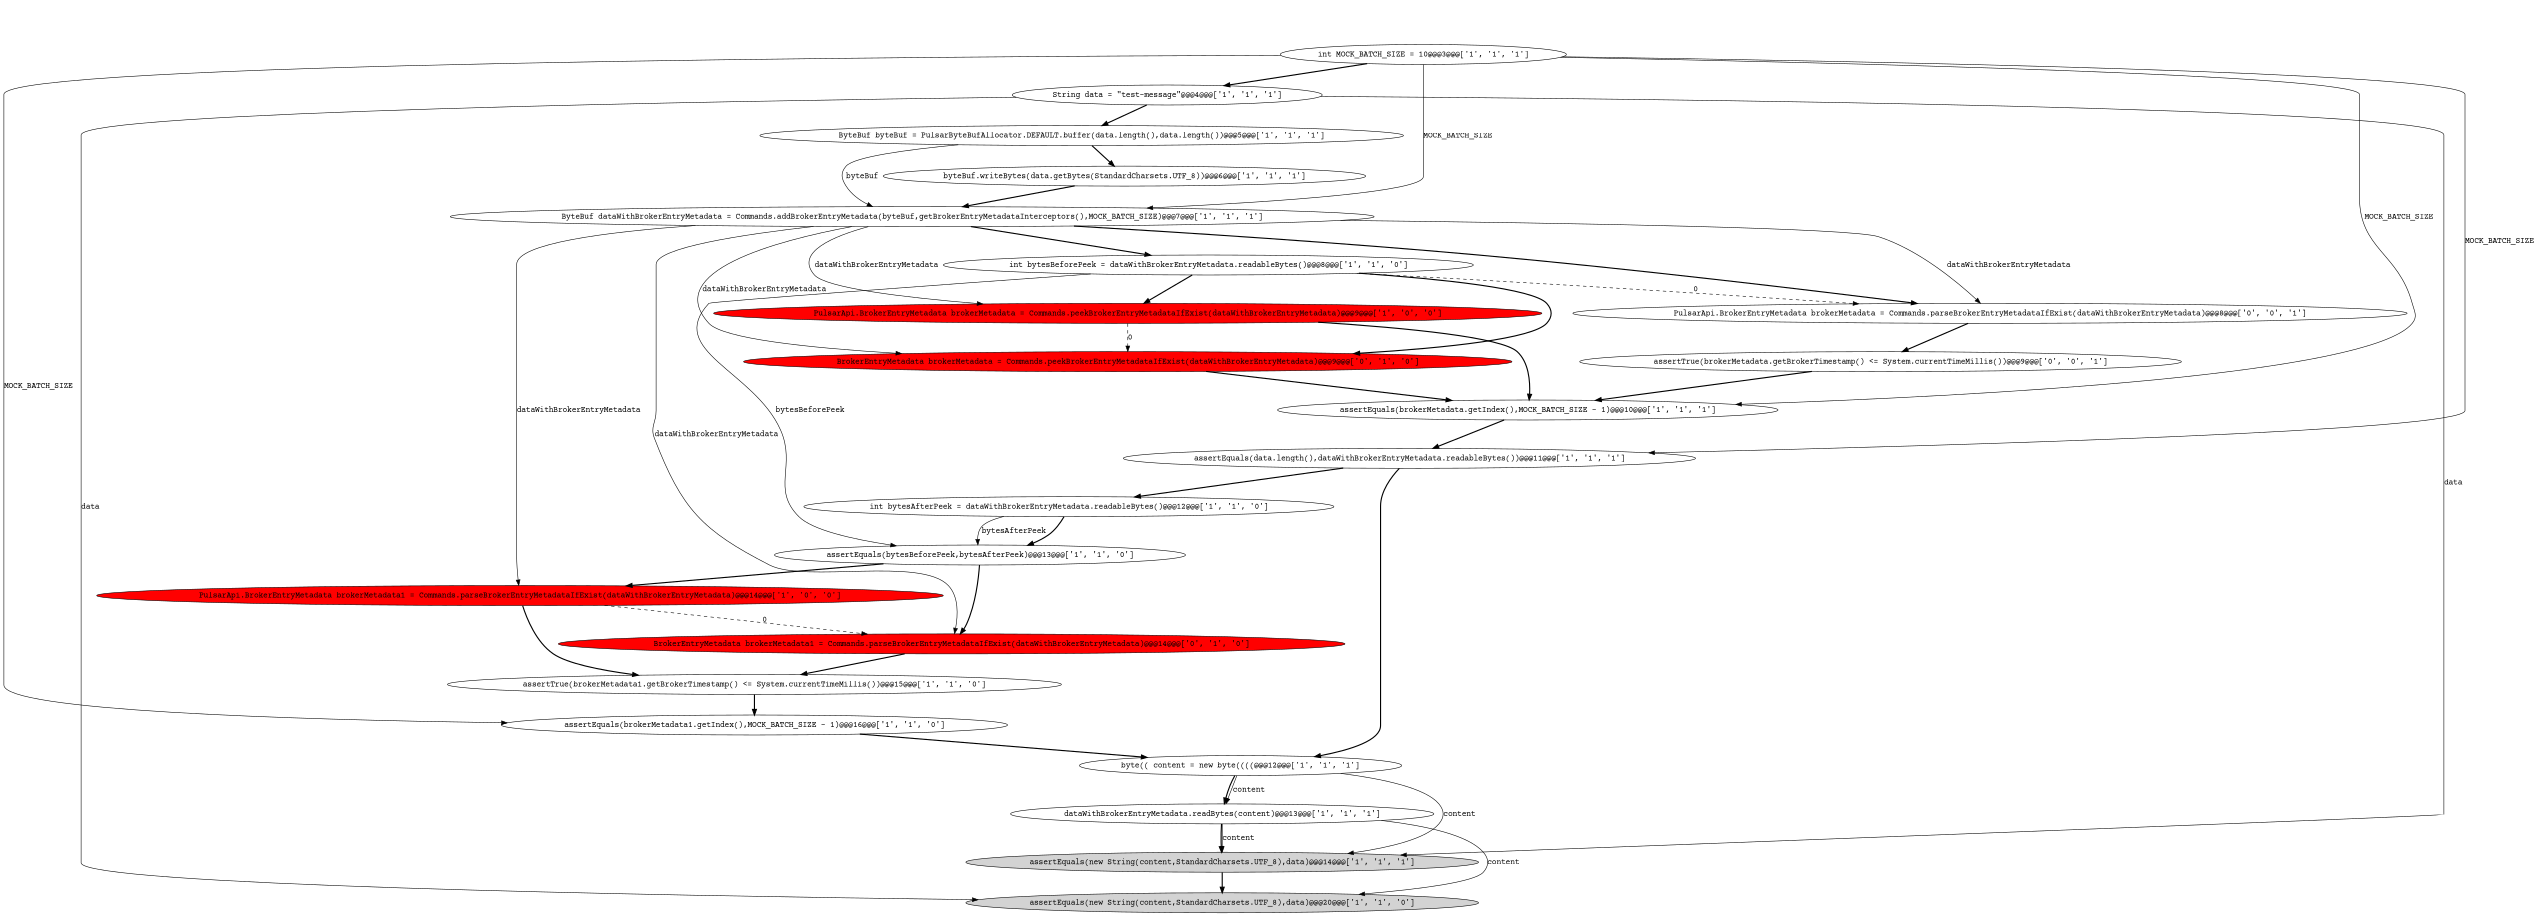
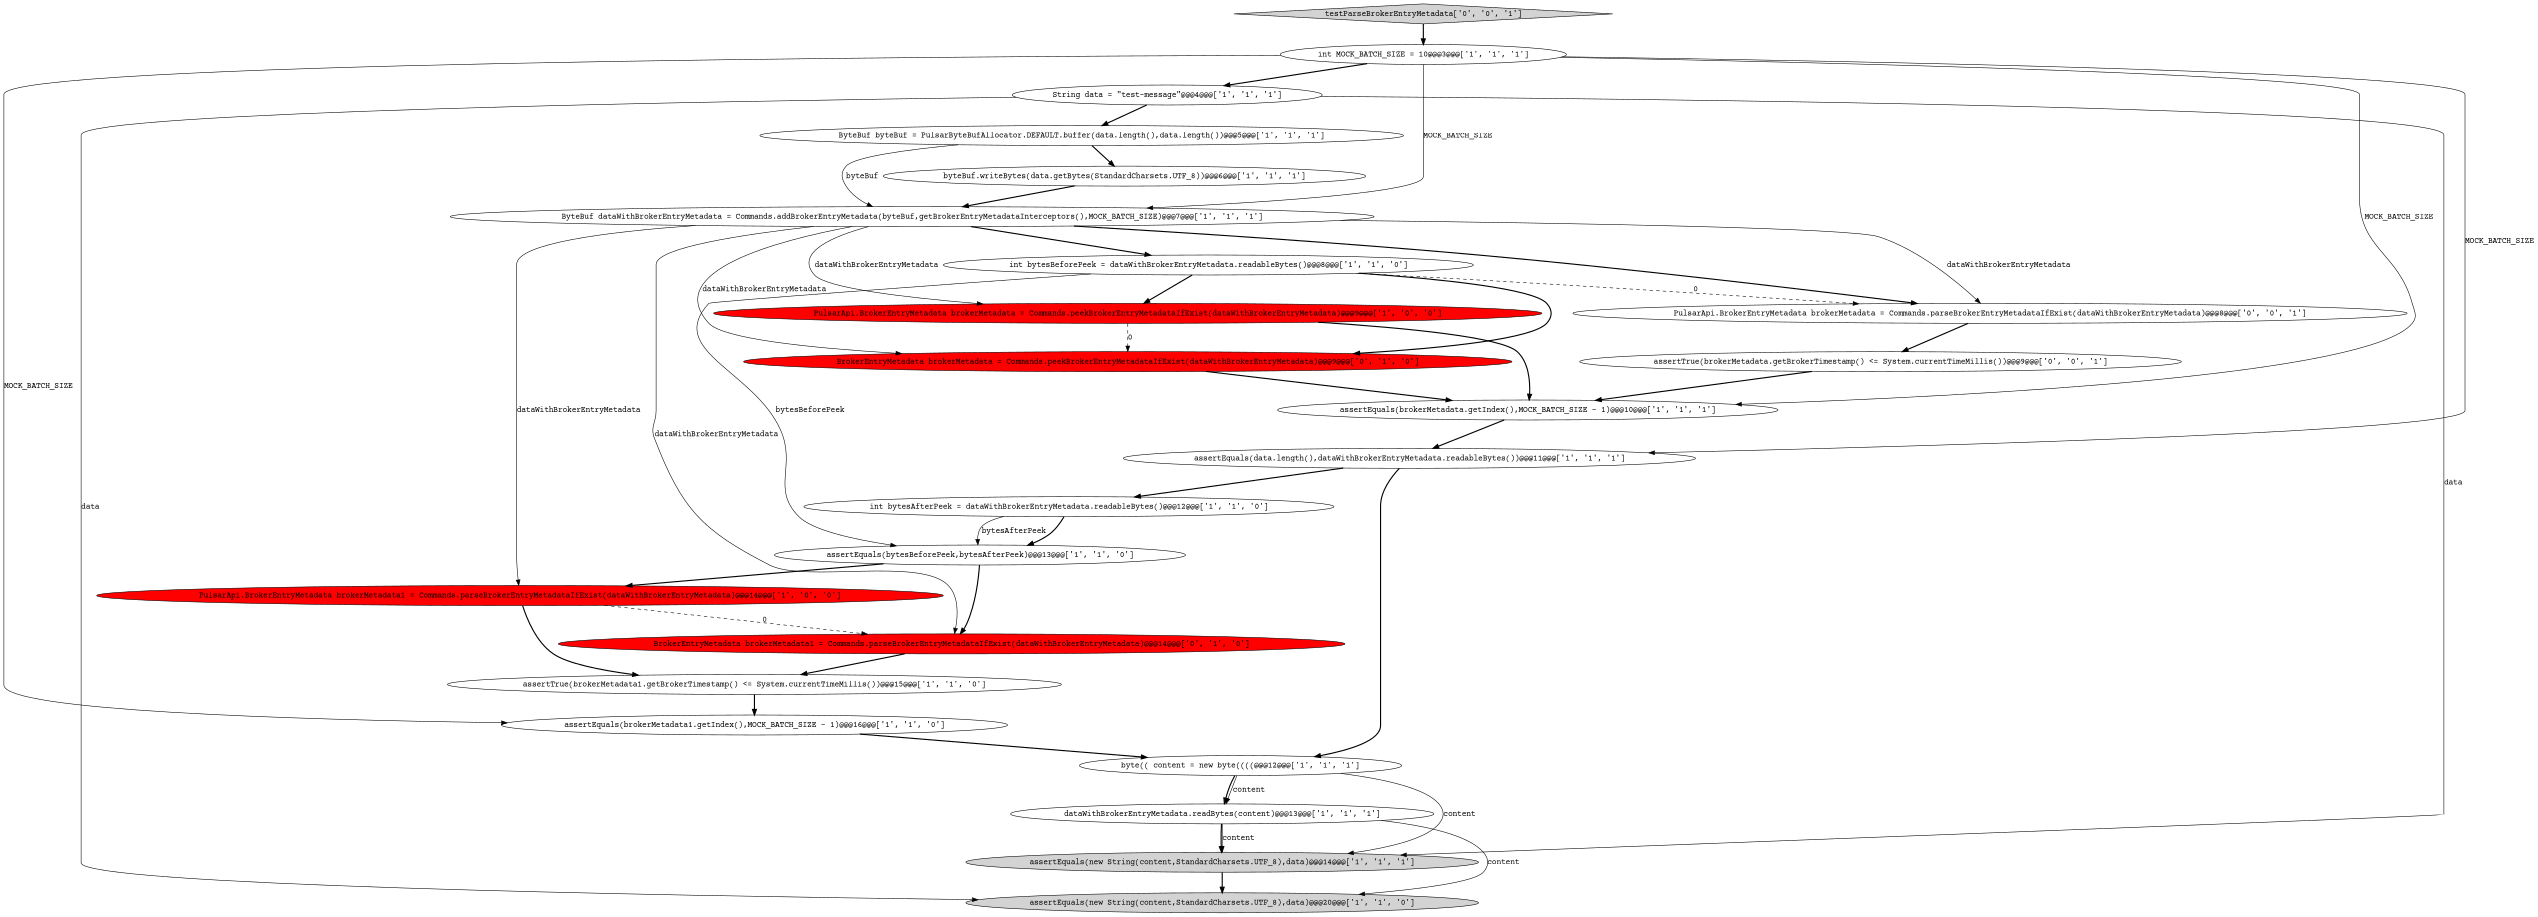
  digraph {
    fontname="Courier Prime"
    node [fillcolor=white fontname="Courier Prime" shape=ellipse style=filled]
    edge [fontname="Courier Prime" style=bold]
    n1 [label="int MOCK_BATCH_SIZE = 10@@@3@@@['1', '1', '1']"]
    n2 [label="assertEquals(brokerMetadata.getIndex(),MOCK_BATCH_SIZE - 1)@@@10@@@['1', '1', '1']"]
    n3 [label="assertEquals(data.length(),dataWithBrokerEntryMetadata.readableBytes())@@@11@@@['1', '1', '1']"]
    n4 [label="String data = \"test-message\"@@@4@@@['1', '1', '1']"]
    n5 [label="ByteBuf dataWithBrokerEntryMetadata = Commands.addBrokerEntryMetadata(byteBuf,getBrokerEntryMetadataInterceptors(),MOCK_BATCH_SIZE)@@@7@@@['1', '1', '1']"]
    n6 [label="assertEquals(brokerMetadata1.getIndex(),MOCK_BATCH_SIZE - 1)@@@16@@@['1', '1', '0']"]
    n7 [fillcolor=red label="PulsarApi.BrokerEntryMetadata brokerMetadata1 = Commands.parseBrokerEntryMetadataIfExist(dataWithBrokerEntryMetadata)@@@14@@@['1', '0', '0']"]
    n8 [fillcolor=red label="BrokerEntryMetadata brokerMetadata1 = Commands.parseBrokerEntryMetadataIfExist(dataWithBrokerEntryMetadata)@@@14@@@['0', '1', '0']"]
    n9 [label="assertTrue(brokerMetadata1.getBrokerTimestamp() <= System.currentTimeMillis())@@@15@@@['1', '1', '0']"]
    n10 [label="byte(( content = new byte((((@@@12@@@['1', '1', '1']"]
    n11 [label="int bytesAfterPeek = dataWithBrokerEntryMetadata.readableBytes()@@@12@@@['1', '1', '0']"]
    n12 [label="assertEquals(bytesBeforePeek,bytesAfterPeek)@@@13@@@['1', '1', '0']"]
    n13 [label="dataWithBrokerEntryMetadata.readBytes(content)@@@13@@@['1', '1', '1']"]
    n14 [fillcolor=lightgray label="assertEquals(new String(content,StandardCharsets.UTF_8),data)@@@14@@@['1', '1', '1']"]
    n15 [fillcolor=lightgray label="assertEquals(new String(content,StandardCharsets.UTF_8),data)@@@20@@@['1', '1', '0']"]
    n16 [label="PulsarApi.BrokerEntryMetadata brokerMetadata = Commands.parseBrokerEntryMetadataIfExist(dataWithBrokerEntryMetadata)@@@8@@@['0', '0', '1']"]
    n17 [label="assertTrue(brokerMetadata.getBrokerTimestamp() <= System.currentTimeMillis())@@@9@@@['0', '0', '1']"]
    n18 [label="ByteBuf byteBuf = PulsarByteBufAllocator.DEFAULT.buffer(data.length(),data.length())@@@5@@@['1', '1', '1']"]
    n19 [fillcolor=red label="BrokerEntryMetadata brokerMetadata = Commands.peekBrokerEntryMetadataIfExist(dataWithBrokerEntryMetadata)@@@9@@@['0', '1', '0']"]
    n20 [fillcolor=red label="PulsarApi.BrokerEntryMetadata brokerMetadata = Commands.peekBrokerEntryMetadataIfExist(dataWithBrokerEntryMetadata)@@@9@@@['1', '0', '0']"]
    n21 [label="int bytesBeforePeek = dataWithBrokerEntryMetadata.readableBytes()@@@8@@@['1', '1', '0']"]
    n22 [label="byteBuf.writeBytes(data.getBytes(StandardCharsets.UTF_8))@@@6@@@['1', '1', '1']"]
+   n23 [fillcolor=lightgray label="testParseBrokerEntryMetadata['0', '0', '1']" shape=diamond]
    n1 -> n2 [label=MOCK_BATCH_SIZE style=solid]
    n1 -> n3 [label=MOCK_BATCH_SIZE style=solid]
    n1 -> n4
    n1 -> n5 [label=MOCK_BATCH_SIZE style=solid]
    n1 -> n6 [label=MOCK_BATCH_SIZE style=solid]
    n2 -> n3
    n3 -> n10
    n3 -> n11
    n4 -> n14 [label=data style=solid]
    n4 -> n15 [label=data style=solid]
    n4 -> n18
    n5 -> n7 [label=dataWithBrokerEntryMetadata style=solid]
    n5 -> n8 [label=dataWithBrokerEntryMetadata style=solid]
    n5 -> n16 [label=dataWithBrokerEntryMetadata style=solid]
    n5 -> n16
    n5 -> n19 [label=dataWithBrokerEntryMetadata style=solid]
    n5 -> n20 [label=dataWithBrokerEntryMetadata style=solid]
    n5 -> n21
    n6 -> n10
    n7 -> n8 [label=0 style=dashed]
    n7 -> n9
    n8 -> n9
    n9 -> n6
    n10 -> n13 [label=content style=solid]
    n10 -> n13
    n10 -> n14 [label=content style=solid]
    n11 -> n12
    n11 -> n12 [label=bytesAfterPeek style=solid]
    n12 -> n7
    n12 -> n8
    n13 -> n14 [label=content style=solid]
    n13 -> n14
    n13 -> n15 [label=content style=solid]
    n14 -> n15
    n16 -> n17
    n17 -> n2
    n18 -> n5 [label=byteBuf style=solid]
    n18 -> n22
    n19 -> n2
    n20 -> n2
    n20 -> n19 [label=0 style=dashed]
    n21 -> n12 [label=bytesBeforePeek style=solid]
    n21 -> n16 [label=0 style=dashed]
    n21 -> n19
    n21 -> n20
    n22 -> n5
+   n23 -> n1
  }
